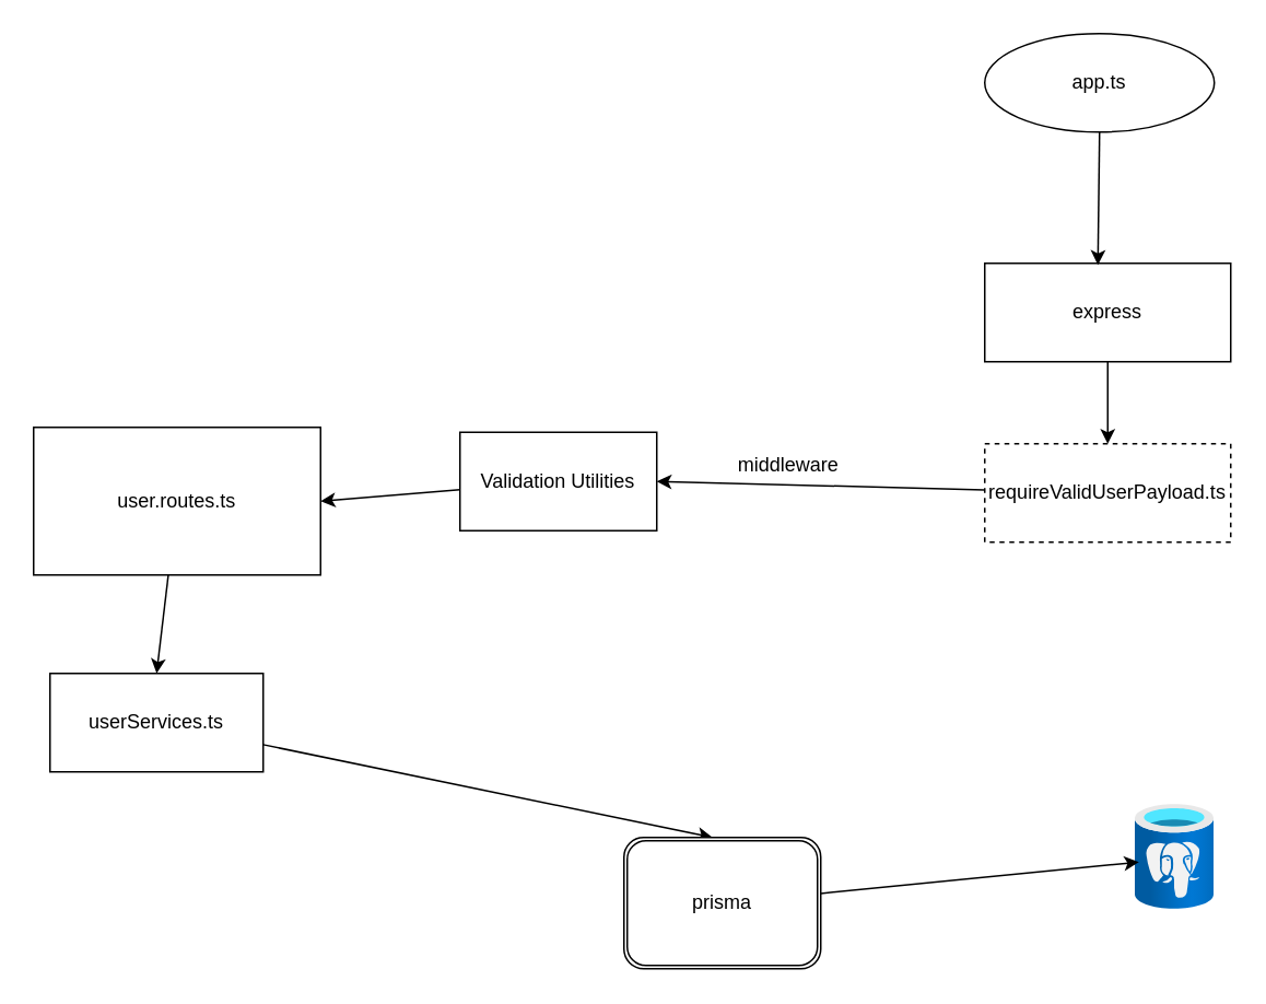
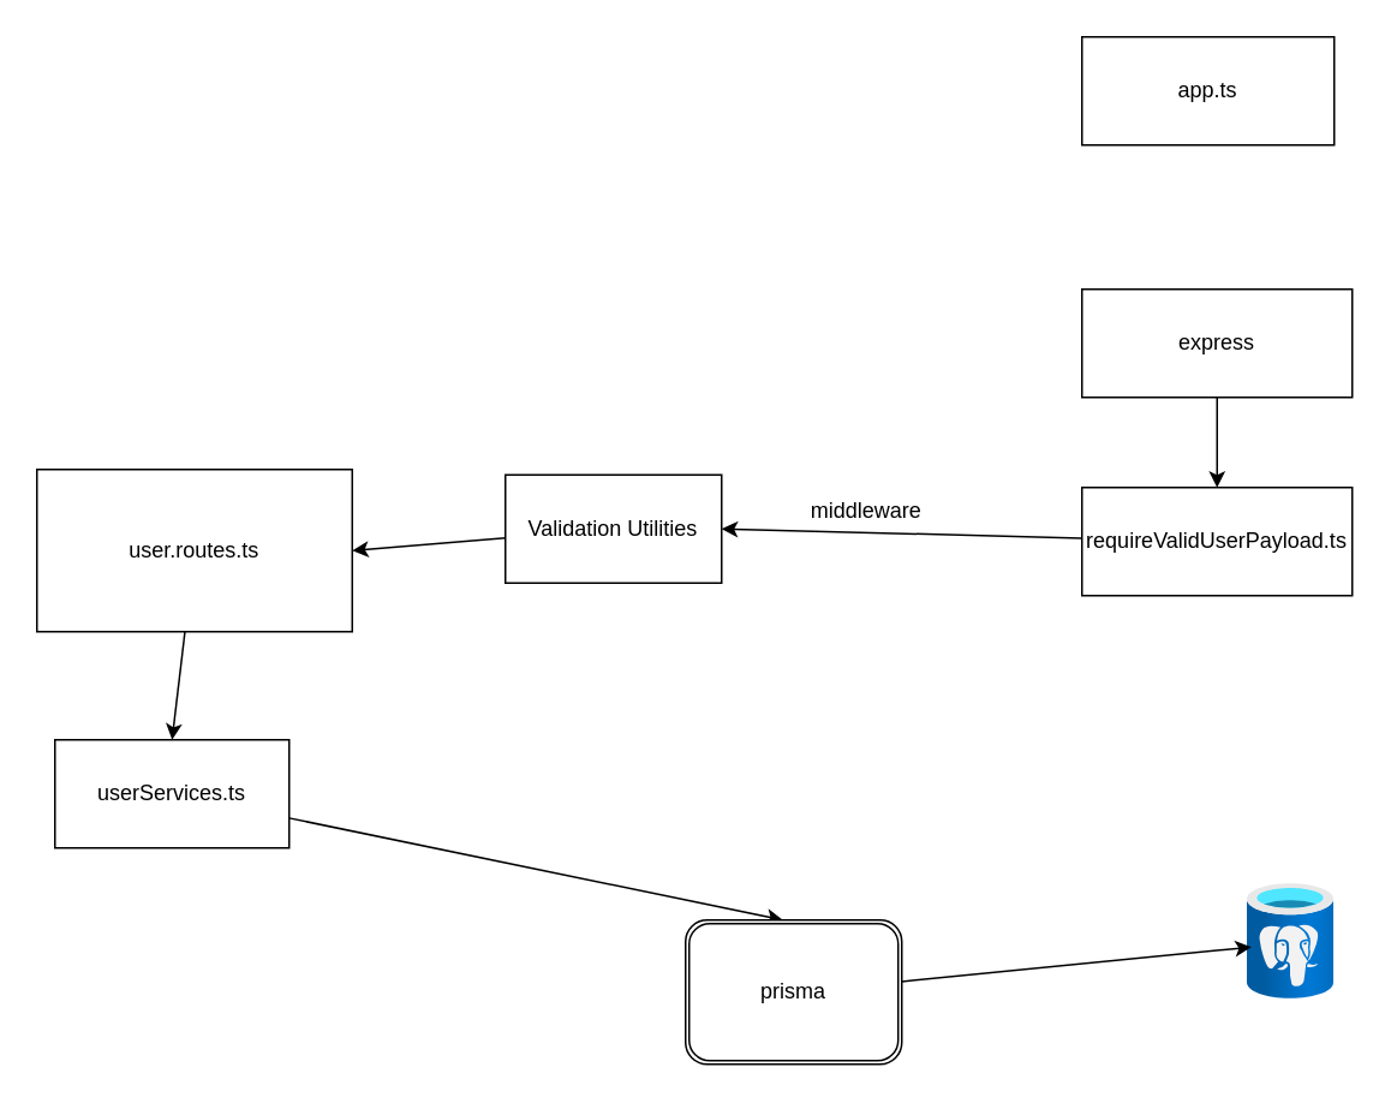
  <mxCell id="0" />
  <mxCell id="1" parent="0" />
- <mxCell id="2" value="app.ts" style="ellipse;whiteSpace=wrap;html=1;" parent="1" vertex="1"><mxGeometry x="600" y="20" width="140" height="60" as="geometry" /></mxCell>
+ <mxCell id="2" value="app.ts" style="rounded=0;whiteSpace=wrap;html=1;" parent="1" vertex="1"><mxGeometry x="600" y="20" width="140" height="60" as="geometry" /></mxCell>
  <mxCell id="3" style="edgeStyle=none;html=1;entryX=0.5;entryY=0;entryDx=0;entryDy=0;" parent="1" source="4" target="5" edge="1"><mxGeometry relative="1" as="geometry" /></mxCell>
  <mxCell id="4" value="user.routes.ts" style="rounded=0;whiteSpace=wrap;html=1;" parent="1" vertex="1"><mxGeometry x="20" y="260" width="175" height="90" as="geometry" /></mxCell>
  <mxCell id="5" value="userServices.ts" style="rounded=0;whiteSpace=wrap;html=1;" parent="1" vertex="1"><mxGeometry x="30" y="410" width="130" height="60" as="geometry" /></mxCell>
  <mxCell id="6" style="edgeStyle=none;html=1;entryX=0.5;entryY=0;entryDx=0;entryDy=0;" parent="1" source="7" target="9" edge="1"><mxGeometry relative="1" as="geometry" /></mxCell>
  <mxCell id="7" value="express" style="rounded=0;whiteSpace=wrap;html=1;" parent="1" vertex="1"><mxGeometry x="600" y="160" width="150" height="60" as="geometry" /></mxCell>
  <mxCell id="8" style="edgeStyle=none;html=1;entryX=0.45;entryY=0;entryDx=0;entryDy=0;entryPerimeter=0;" parent="1" source="5" target="13" edge="1"><mxGeometry relative="1" as="geometry"><mxPoint x="441.024" y="501.472" as="targetPoint" /></mxGeometry></mxCell>
- <mxCell id="9" value="requireValidUserPayload.ts" style="rounded=0;whiteSpace=wrap;html=1;dashed=1;" parent="1" vertex="1"><mxGeometry x="600" y="270" width="150" height="60" as="geometry" /></mxCell>
- <mxCell id="10" style="edgeStyle=none;html=1;exitX=0.5;exitY=1;exitDx=0;exitDy=0;entryX=0.46;entryY=0.017;entryDx=0;entryDy=0;entryPerimeter=0;" parent="1" source="2" target="7" edge="1"><mxGeometry relative="1" as="geometry" /></mxCell>
+ <mxCell id="9" value="requireValidUserPayload.ts" style="rounded=0;whiteSpace=wrap;html=1;" parent="1" vertex="1"><mxGeometry x="600" y="270" width="150" height="60" as="geometry" /></mxCell>
  <mxCell id="11" style="edgeStyle=none;html=1;entryX=1;entryY=0.5;entryDx=0;entryDy=0;" parent="1" source="9" target="17" edge="1"><mxGeometry relative="1" as="geometry"><mxPoint x="410" y="299" as="targetPoint" /></mxGeometry></mxCell>
  <mxCell id="12" value="middleware&lt;div&gt;&lt;br&gt;&lt;/div&gt;" style="text;html=1;align=center;verticalAlign=middle;resizable=0;points=[];autosize=1;strokeColor=none;fillColor=none;" parent="1" vertex="1"><mxGeometry x="300" y="263" width="80" height="40" as="geometry" /></mxCell>
  <mxCell id="13" value="prisma" style="shape=ext;double=1;rounded=1;whiteSpace=wrap;html=1;" parent="1" vertex="1"><mxGeometry x="380" y="510" width="120" height="80" as="geometry" /></mxCell>
  <mxCell id="14" value="" style="image;aspect=fixed;html=1;points=[];align=center;fontSize=12;image=img/lib/azure2/databases/Azure_Database_PostgreSQL_Server.svg;" parent="1" vertex="1"><mxGeometry x="692" y="490" width="48" height="64" as="geometry" /></mxCell>
  <mxCell id="15" style="edgeStyle=none;html=1;entryX=0.042;entryY=0.547;entryDx=0;entryDy=0;entryPerimeter=0;" parent="1" source="13" target="14" edge="1"><mxGeometry relative="1" as="geometry" /></mxCell>
  <mxCell id="16" style="edgeStyle=none;html=1;entryX=1;entryY=0.5;entryDx=0;entryDy=0;" edge="1" parent="1" source="17" target="4"><mxGeometry relative="1" as="geometry" /></mxCell>
  <mxCell id="17" value="Validation Utilities" style="rounded=0;whiteSpace=wrap;html=1;" vertex="1" parent="1"><mxGeometry x="280" y="263" width="120" height="60" as="geometry" /></mxCell>
  <mxCell id="18" value="middleware" style="text;html=1;align=center;verticalAlign=middle;resizable=0;points=[];autosize=1;strokeColor=none;fillColor=none;" vertex="1" parent="1"><mxGeometry x="440" y="268" width="80" height="30" as="geometry" /></mxCell>
